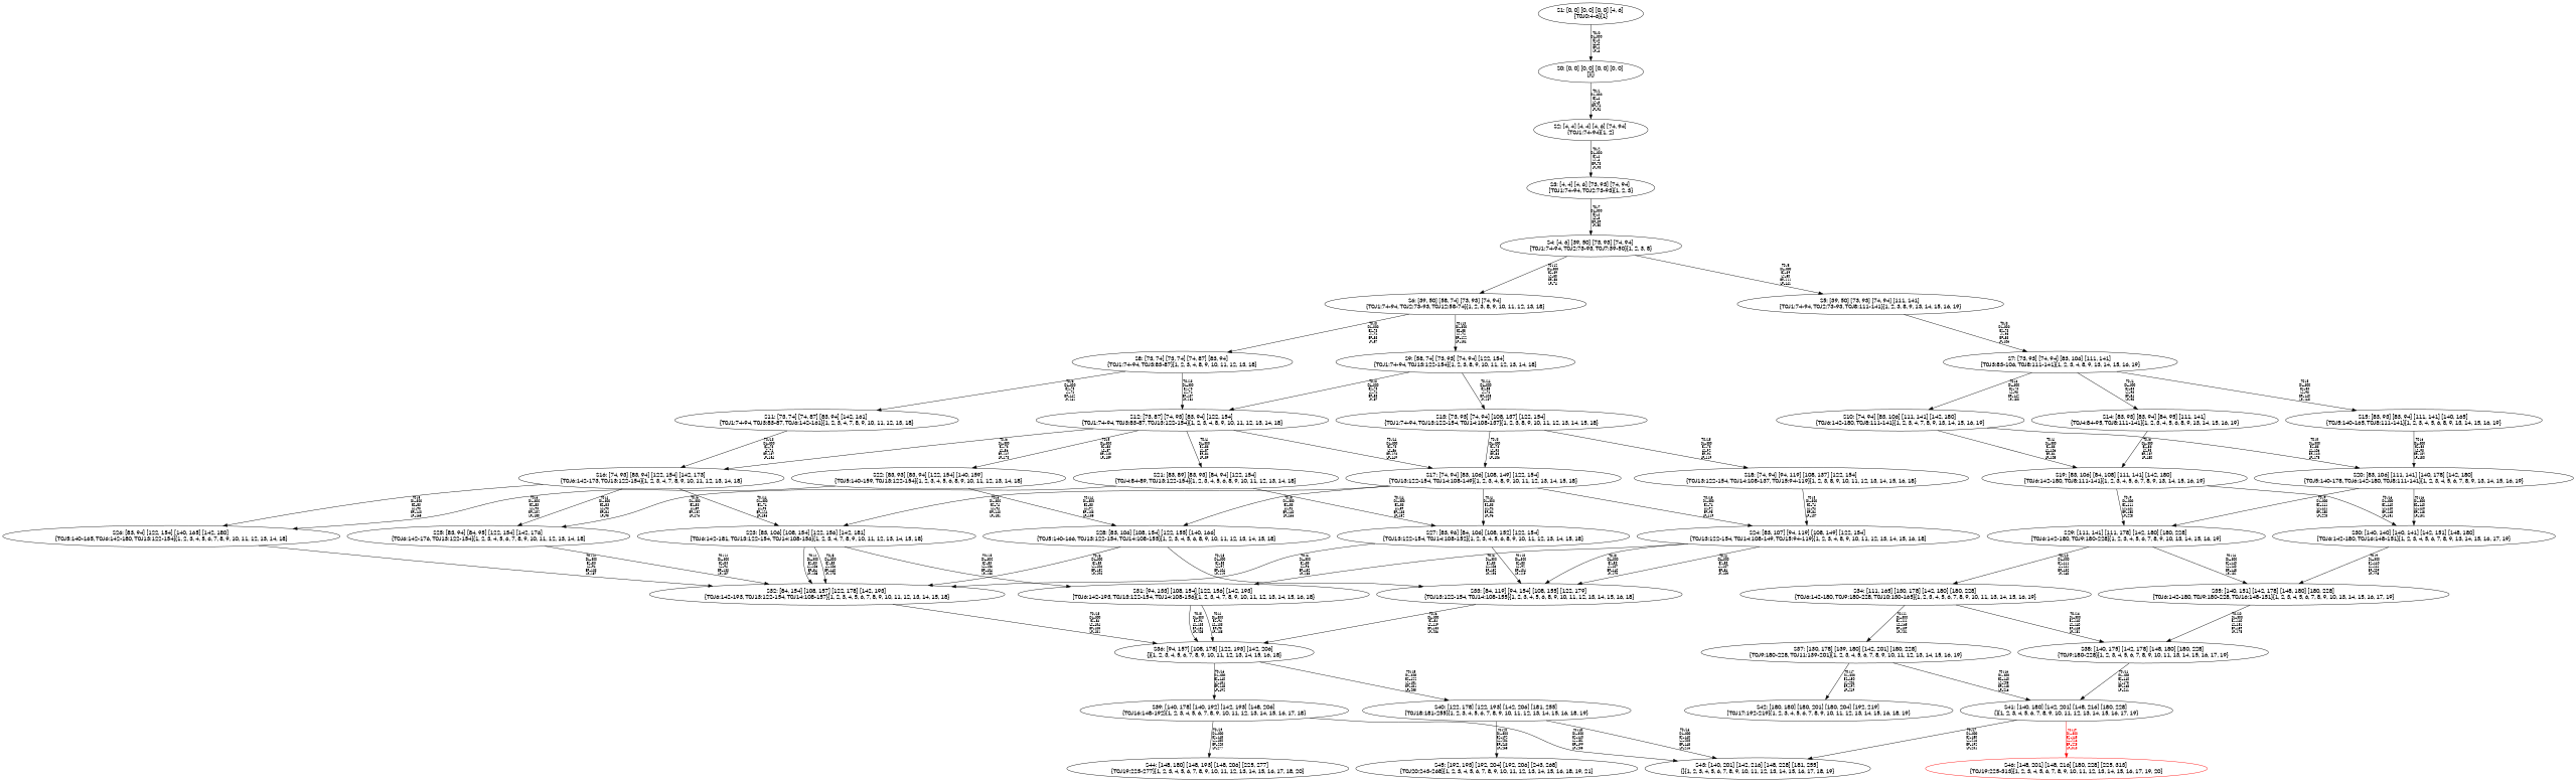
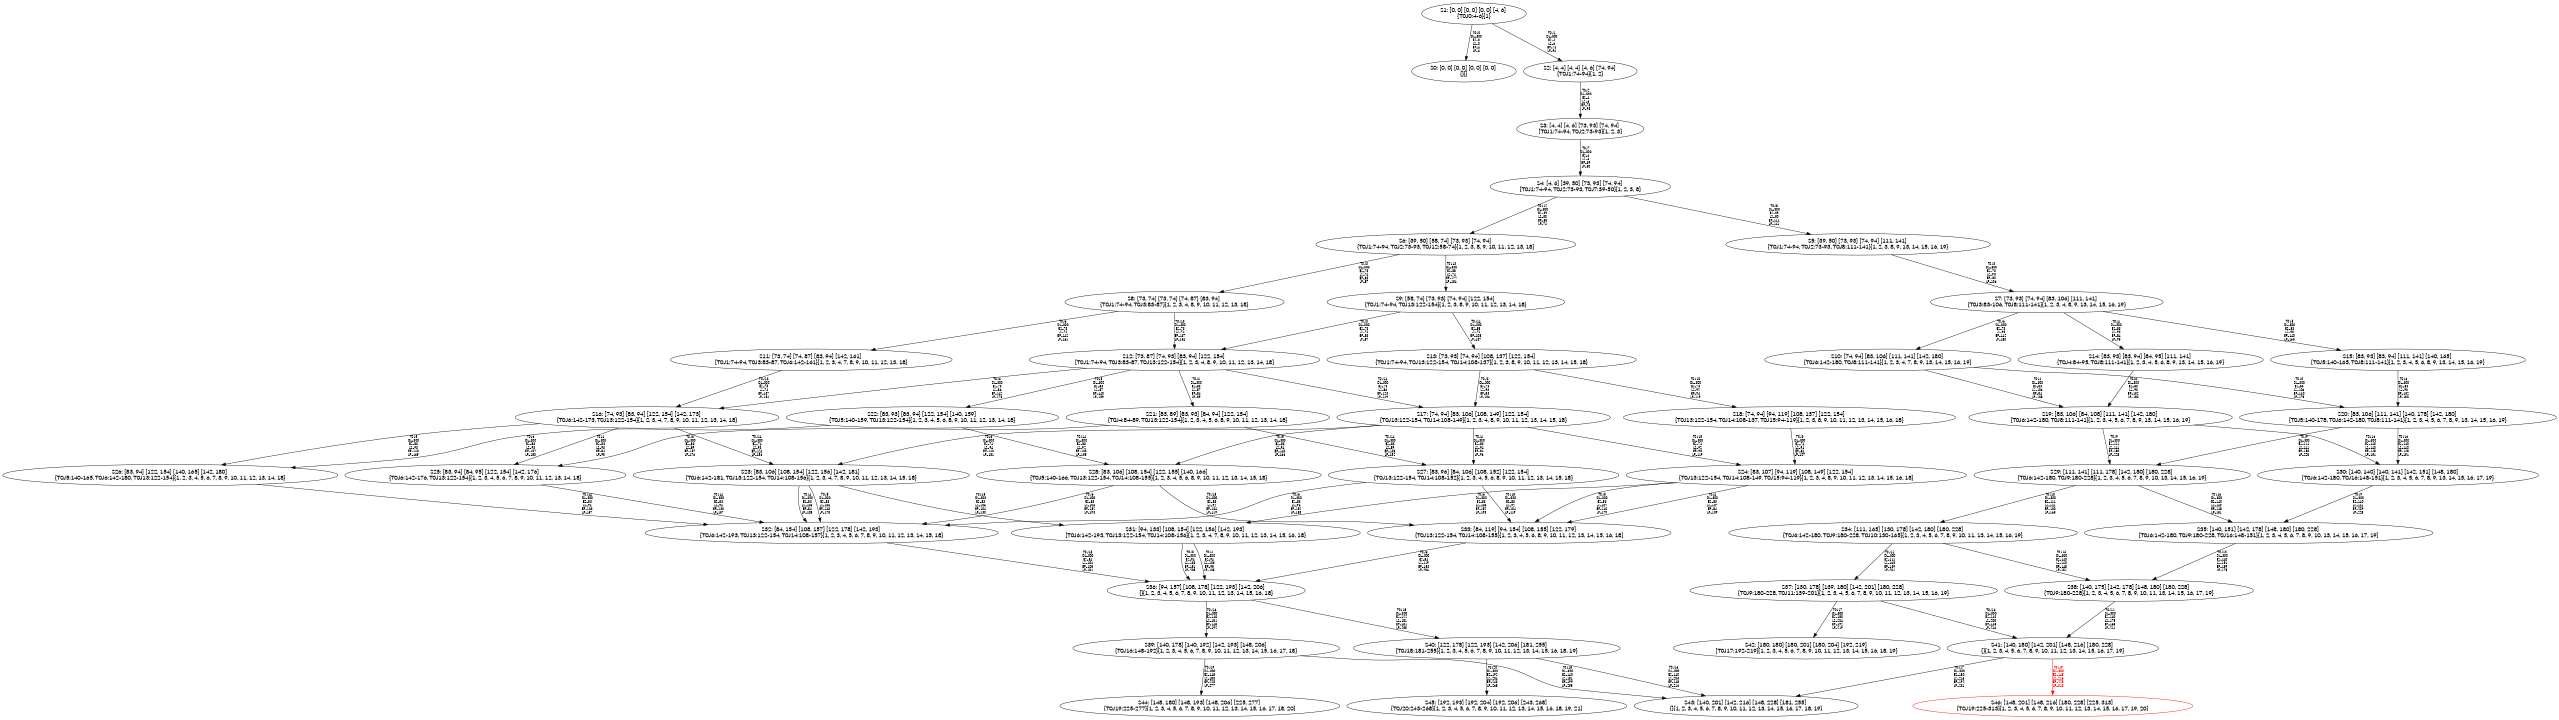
  digraph {
    fontname=Lato
    node [fontname=Lato]
    edge [fontname=Lato fontsize=8]
    n1 [label="S0: [0, 0] [0, 0] [0, 0] [0, 0] \n{}{}"]
    n2 [label="S1: [0, 0] [0, 0] [0, 0] [4, 6] \n{T0J0:4-6}{1}"]
    n3 [label="S2: [4, 4] [4, 4] [4, 6] [74, 94] \n{T0J1:74-94}{1, 2}"]
    n4 [label="S3: [4, 4] [4, 6] [73, 93] [74, 94] \n{T0J1:74-94, T0J2:73-93}{1, 2, 3}"]
    n5 [label="S4: [4, 6] [39, 50] [73, 93] [74, 94] \n{T0J1:74-94, T0J2:73-93, T0J7:39-50}{1, 2, 3, 8}"]
    n6 [label="S5: [39, 50] [73, 93] [74, 94] [111, 141] \n{T0J1:74-94, T0J2:73-93, T0J8:111-141}{1, 2, 3, 8, 9, 13, 14, 15, 16, 19}"]
    n7 [label="S6: [39, 50] [58, 74] [73, 93] [74, 94] \n{T0J1:74-94, T0J2:73-93, T0J12:58-74}{1, 2, 3, 8, 9, 10, 11, 12, 13, 18}"]
    n8 [label="S7: [73, 93] [74, 94] [83, 106] [111, 141] \n{T0J3:83-106, T0J8:111-141}{1, 2, 3, 4, 8, 9, 13, 14, 15, 16, 19}"]
    n9 [label="S8: [73, 74] [73, 74] [74, 87] [83, 94] \n{T0J1:74-94, T0J3:83-87}{1, 2, 3, 4, 8, 9, 10, 11, 12, 13, 18}"]
    n10 [label="S9: [58, 74] [73, 93] [74, 94] [122, 154] \n{T0J1:74-94, T0J13:122-154}{1, 2, 3, 8, 9, 10, 11, 12, 13, 14, 18}"]
    n11 [label="S10: [74, 94] [83, 106] [111, 141] [142, 180] \n{T0J6:142-180, T0J8:111-141}{1, 2, 3, 4, 7, 8, 9, 13, 14, 15, 16, 19}"]
    n12 [label="S14: [83, 93] [83, 94] [84, 95] [111, 141] \n{T0J4:84-95, T0J8:111-141}{1, 2, 3, 4, 5, 6, 8, 9, 13, 14, 15, 16, 19}"]
    n13 [label="S15: [83, 93] [83, 94] [111, 141] [140, 165] \n{T0J5:140-165, T0J8:111-141}{1, 2, 3, 4, 5, 6, 8, 9, 13, 14, 15, 16, 19}"]
    n14 [label="S11: [73, 74] [74, 87] [83, 94] [142, 161] \n{T0J1:74-94, T0J3:83-87, T0J6:142-161}{1, 2, 3, 4, 7, 8, 9, 10, 11, 12, 13, 18}"]
    n15 [label="S12: [73, 87] [74, 93] [83, 94] [122, 154] \n{T0J1:74-94, T0J3:83-87, T0J13:122-154}{1, 2, 3, 4, 8, 9, 10, 11, 12, 13, 14, 18}"]
    n16 [label="S13: [73, 93] [74, 94] [108, 137] [122, 154] \n{T0J1:74-94, T0J13:122-154, T0J14:108-137}{1, 2, 3, 8, 9, 10, 11, 12, 13, 14, 15, 18}"]
    n17 [label="S19: [83, 106] [84, 108] [111, 141] [142, 180] \n{T0J6:142-180, T0J8:111-141}{1, 2, 3, 4, 5, 6, 7, 8, 9, 13, 14, 15, 16, 19}"]
    n18 [label="S20: [83, 106] [111, 141] [140, 178] [142, 180] \n{T0J5:140-178, T0J6:142-180, T0J8:111-141}{1, 2, 3, 4, 5, 6, 7, 8, 9, 13, 14, 15, 16, 19}"]
    n19 [label="S16: [74, 93] [83, 94] [122, 154] [142, 173] \n{T0J6:142-173, T0J13:122-154}{1, 2, 3, 4, 7, 8, 9, 10, 11, 12, 13, 14, 18}"]
    n20 [label="S17: [74, 94] [83, 106] [108, 149] [122, 154] \n{T0J13:122-154, T0J14:108-149}{1, 2, 3, 4, 8, 9, 10, 11, 12, 13, 14, 15, 18}"]
    n21 [label="S21: [83, 89] [83, 93] [84, 94] [122, 154] \n{T0J4:84-89, T0J13:122-154}{1, 2, 3, 4, 5, 6, 8, 9, 10, 11, 12, 13, 14, 18}"]
    n22 [label="S22: [83, 93] [83, 94] [122, 154] [140, 159] \n{T0J5:140-159, T0J13:122-154}{1, 2, 3, 4, 5, 6, 8, 9, 10, 11, 12, 13, 14, 18}"]
    n23 [label="S18: [74, 94] [94, 119] [108, 137] [122, 154] \n{T0J13:122-154, T0J14:108-137, T0J15:94-119}{1, 2, 3, 8, 9, 10, 11, 12, 13, 14, 15, 16, 18}"]
    n24 [label="S29: [111, 141] [111, 178] [142, 180] [180, 228] \n{T0J6:142-180, T0J9:180-228}{1, 2, 3, 4, 5, 6, 7, 8, 9, 10, 13, 14, 15, 16, 19}"]
    n25 [label="S30: [140, 140] [140, 141] [142, 151] [148, 180] \n{T0J6:142-180, T0J16:148-151}{1, 2, 3, 4, 5, 6, 7, 8, 9, 13, 14, 15, 16, 17, 19}"]
    n26 [label="S23: [83, 106] [108, 154] [122, 156] [142, 181] \n{T0J6:142-181, T0J13:122-154, T0J14:108-156}{1, 2, 3, 4, 7, 8, 9, 10, 11, 12, 13, 14, 15, 18}"]
    n27 [label="S25: [83, 94] [84, 95] [122, 154] [142, 176] \n{T0J6:142-176, T0J13:122-154}{1, 2, 3, 4, 5, 6, 7, 8, 9, 10, 11, 12, 13, 14, 18}"]
    n28 [label="S26: [83, 94] [122, 154] [140, 165] [142, 180] \n{T0J5:140-165, T0J6:142-180, T0J13:122-154}{1, 2, 3, 4, 5, 6, 7, 8, 9, 10, 11, 12, 13, 14, 18}"]
    n29 [label="S24: [83, 107] [94, 119] [108, 149] [122, 154] \n{T0J13:122-154, T0J14:108-149, T0J15:94-119}{1, 2, 3, 4, 8, 9, 10, 11, 12, 13, 14, 15, 16, 18}"]
    n30 [label="S27: [83, 96] [84, 106] [108, 152] [122, 154] \n{T0J13:122-154, T0J14:108-152}{1, 2, 3, 4, 5, 6, 8, 9, 10, 11, 12, 13, 14, 15, 18}"]
    n31 [label="S28: [83, 106] [108, 154] [122, 155] [140, 166] \n{T0J5:140-166, T0J13:122-154, T0J14:108-155}{1, 2, 3, 4, 5, 6, 8, 9, 10, 11, 12, 13, 14, 15, 18}"]
    n32 [label="S31: [94, 133] [108, 154] [122, 156] [142, 193] \n{T0J6:142-193, T0J13:122-154, T0J14:108-156}{1, 2, 3, 4, 7, 8, 9, 10, 11, 12, 13, 14, 15, 16, 18}"]
    n33 [label="S32: [84, 154] [108, 157] [122, 178] [142, 193] \n{T0J6:142-193, T0J13:122-154, T0J14:108-157}{1, 2, 3, 4, 5, 6, 7, 8, 9, 10, 11, 12, 13, 14, 15, 18}"]
    n34 [label="S33: [84, 119] [94, 154] [108, 155] [122, 179] \n{T0J13:122-154, T0J14:108-155}{1, 2, 3, 4, 5, 6, 8, 9, 10, 11, 12, 13, 14, 15, 16, 18}"]
    n35 [label="S34: [111, 165] [130, 178] [142, 180] [180, 228] \n{T0J6:142-180, T0J9:180-228, T0J10:130-165}{1, 2, 3, 4, 5, 6, 7, 8, 9, 10, 11, 13, 14, 15, 16, 19}"]
    n36 [label="S35: [140, 151] [142, 178] [148, 180] [180, 228] \n{T0J6:142-180, T0J9:180-228, T0J16:148-151}{1, 2, 3, 4, 5, 6, 7, 8, 9, 10, 13, 14, 15, 16, 17, 19}"]
    n37 [label="S36: [94, 157] [108, 178] [122, 193] [142, 206] \n{}{1, 2, 3, 4, 5, 6, 7, 8, 9, 10, 11, 12, 13, 14, 15, 16, 18}"]
    n38 [label="S37: [130, 178] [139, 180] [142, 201] [180, 228] \n{T0J9:180-228, T0J11:139-201}{1, 2, 3, 4, 5, 6, 7, 8, 9, 10, 11, 12, 13, 14, 15, 16, 19}"]
    n39 [label="S38: [140, 175] [142, 178] [148, 180] [180, 228] \n{T0J9:180-228}{1, 2, 3, 4, 5, 6, 7, 8, 9, 10, 11, 13, 14, 15, 16, 17, 19}"]
    n40 [label="S39: [140, 178] [140, 192] [142, 193] [148, 206] \n{T0J16:148-192}{1, 2, 3, 4, 5, 6, 7, 8, 9, 10, 11, 12, 13, 14, 15, 16, 17, 18}"]
    n41 [label="S40: [122, 178] [122, 193] [142, 206] [181, 255] \n{T0J18:181-255}{1, 2, 3, 4, 5, 6, 7, 8, 9, 10, 11, 12, 13, 14, 15, 16, 18, 19}"]
    n42 [label="S41: [140, 180] [142, 201] [148, 216] [180, 228] \n{}{1, 2, 3, 4, 5, 6, 7, 8, 9, 10, 11, 12, 13, 14, 15, 16, 17, 19}"]
    n43 [label="S42: [180, 180] [180, 201] [180, 204] [192, 219] \n{T0J17:192-219}{1, 2, 3, 4, 5, 6, 7, 8, 9, 10, 11, 12, 13, 14, 15, 16, 18, 19}"]
    n44 [label="S43: [140, 201] [142, 216] [148, 228] [181, 255] \n{}{1, 2, 3, 4, 5, 6, 7, 8, 9, 10, 11, 12, 13, 14, 15, 16, 17, 18, 19}"]
    n45 [label="S44: [148, 180] [148, 193] [148, 206] [225, 277] \n{T0J19:225-277}{1, 2, 3, 4, 5, 6, 7, 8, 9, 10, 11, 12, 13, 14, 15, 16, 17, 18, 20}"]
    n46 [label="S45: [192, 193] [192, 204] [192, 206] [243, 268] \n{T0J20:243-268}{1, 2, 3, 4, 5, 6, 7, 8, 9, 10, 11, 12, 13, 14, 15, 16, 18, 19, 21}"]
    n47 [color=Red label="S46: [148, 201] [148, 216] [180, 228] [225, 313] \n{T0J19:225-313}{1, 2, 3, 4, 5, 6, 7, 8, 9, 10, 11, 12, 13, 14, 15, 16, 17, 19, 20}"]
    n2 -> n1 [label="T0 J0\nDL=300\nES=0\nLS=0\nEF=4\nLF=6"]
-   n1 -> n3 [label="T0 J1\nDL=300\nES=4\nLS=6\nEF=74\nLF=94"]
+   n2 -> n3 [label="T0 J1\nDL=300\nES=4\nLS=6\nEF=74\nLF=94"]
    n3 -> n4 [label="T0 J2\nDL=300\nES=4\nLS=6\nEF=73\nLF=93"]
    n4 -> n5 [label="T0 J7\nDL=300\nES=4\nLS=6\nEF=39\nLF=50"]
    n5 -> n6 [label="T0 J8\nDL=300\nES=39\nLS=50\nEF=111\nLF=141"]
    n5 -> n7 [label="T0 J12\nDL=300\nES=39\nLS=50\nEF=58\nLF=74"]
    n6 -> n8 [label="T0 J3\nDL=300\nES=73\nLS=93\nEF=83\nLF=106"]
    n7 -> n9 [label="T0 J3\nDL=300\nES=73\nLS=74\nEF=83\nLF=87"]
    n7 -> n10 [label="T0 J13\nDL=300\nES=58\nLS=74\nEF=122\nLF=154"]
    n8 -> n11 [label="T0 J6\nDL=300\nES=73\nLS=93\nEF=142\nLF=180"]
    n8 -> n12 [label="T0 J4\nDL=300\nES=83\nLS=93\nEF=84\nLF=95"]
    n8 -> n13 [label="T0 J5\nDL=300\nES=83\nLS=93\nEF=140\nLF=165"]
    n9 -> n14 [label="T0 J6\nDL=300\nES=73\nLS=74\nEF=142\nLF=161"]
    n9 -> n15 [label="T0 J13\nDL=300\nES=73\nLS=74\nEF=137\nLF=154"]
    n10 -> n15 [label="T0 J3\nDL=300\nES=73\nLS=74\nEF=83\nLF=87"]
    n10 -> n16 [label="T0 J14\nDL=300\nES=58\nLS=74\nEF=108\nLF=137"]
    n11 -> n17 [label="T0 J4\nDL=300\nES=83\nLS=106\nEF=84\nLF=108"]
    n11 -> n18 [label="T0 J5\nDL=300\nES=83\nLS=106\nEF=140\nLF=178"]
    n12 -> n17 [label="T0 J6\nDL=300\nES=83\nLS=93\nEF=152\nLF=180"]
    n13 -> n18 [label="T0 J6\nDL=300\nES=83\nLS=93\nEF=152\nLF=180"]
    n14 -> n19 [label="T0 J13\nDL=300\nES=73\nLS=74\nEF=137\nLF=154"]
    n15 -> n19 [label="T0 J6\nDL=300\nES=73\nLS=86\nEF=142\nLF=173"]
    n15 -> n20 [label="T0 J14\nDL=300\nES=73\nLS=86\nEF=123\nLF=149"]
    n15 -> n21 [label="T0 J4\nDL=300\nES=83\nLS=87\nEF=84\nLF=89"]
    n15 -> n22 [label="T0 J5\nDL=300\nES=83\nLS=87\nEF=140\nLF=159"]
    n16 -> n20 [label="T0 J3\nDL=300\nES=73\nLS=93\nEF=83\nLF=106"]
    n16 -> n23 [label="T0 J15\nDL=300\nES=73\nLS=92\nEF=94\nLF=119"]
    n17 -> n24 [label="T0 J9\nDL=300\nES=111\nLS=141\nEF=180\nLF=228"]
    n17 -> n25 [label="T0 J16\nDL=300\nES=140\nLS=140\nEF=148\nLF=151"]
    n18 -> n24 [label="T0 J9\nDL=300\nES=111\nLS=141\nEF=180\nLF=228"]
    n18 -> n25 [label="T0 J16\nDL=300\nES=140\nLS=140\nEF=148\nLF=151"]
    n19 -> n26 [label="T0 J14\nDL=300\nES=74\nLS=93\nEF=124\nLF=156"]
    n19 -> n27 [label="T0 J4\nDL=300\nES=83\nLS=93\nEF=84\nLF=95"]
    n19 -> n28 [label="T0 J5\nDL=300\nES=83\nLS=93\nEF=140\nLF=165"]
    n20 -> n26 [label="T0 J6\nDL=300\nES=74\nLS=94\nEF=143\nLF=181"]
    n20 -> n29 [label="T0 J15\nDL=300\nES=74\nLS=92\nEF=95\nLF=119"]
    n20 -> n30 [label="T0 J4\nDL=300\nES=83\nLS=94\nEF=84\nLF=96"]
    n20 -> n31 [label="T0 J5\nDL=300\nES=83\nLS=94\nEF=140\nLF=166"]
    n21 -> n27 [label="T0 J6\nDL=300\nES=83\nLS=89\nEF=152\nLF=176"]
    n21 -> n30 [label="T0 J14\nDL=300\nES=83\nLS=89\nEF=133\nLF=152"]
    n22 -> n28 [label="T0 J6\nDL=300\nES=83\nLS=93\nEF=152\nLF=180"]
    n22 -> n31 [label="T0 J14\nDL=300\nES=83\nLS=92\nEF=133\nLF=155"]
    n23 -> n29 [label="T0 J3\nDL=300\nES=74\nLS=94\nEF=84\nLF=107"]
    n24 -> n35 [label="T0 J10\nDL=300\nES=111\nLS=141\nEF=130\nLF=165"]
    n24 -> n36 [label="T0 J16\nDL=300\nES=140\nLS=140\nEF=148\nLF=151"]
    n25 -> n36 [label="T0 J9\nDL=300\nES=140\nLS=141\nEF=209\nLF=228"]
    n26 -> n32 [label="T0 J15\nDL=300\nES=83\nLS=106\nEF=104\nLF=133"]
    n26 -> n33 [label="T0 J4\nDL=300\nES=83\nLS=106\nEF=84\nLF=108"]
    n26 -> n33 [label="T0 J5\nDL=300\nES=83\nLS=106\nEF=140\nLF=178"]
    n27 -> n33 [label="T0 J14\nDL=300\nES=83\nLS=94\nEF=133\nLF=157"]
    n28 -> n33 [label="T0 J14\nDL=300\nES=83\nLS=94\nEF=133\nLF=157"]
    n29 -> n32 [label="T0 J6\nDL=300\nES=83\nLS=106\nEF=152\nLF=193"]
    n29 -> n34 [label="T0 J4\nDL=300\nES=83\nLS=107\nEF=84\nLF=109"]
    n29 -> n34 [label="T0 J5\nDL=300\nES=83\nLS=107\nEF=140\nLF=179"]
    n30 -> n33 [label="T0 J6\nDL=300\nES=83\nLS=96\nEF=152\nLF=183"]
    n30 -> n34 [label="T0 J15\nDL=300\nES=83\nLS=92\nEF=104\nLF=119"]
    n31 -> n33 [label="T0 J6\nDL=300\nES=83\nLS=106\nEF=152\nLF=193"]
    n31 -> n34 [label="T0 J15\nDL=300\nES=83\nLS=92\nEF=104\nLF=119"]
    n32 -> n37 [label="T0 J4\nDL=300\nES=94\nLS=133\nEF=95\nLF=135"]
    n32 -> n37 [label="T0 J5\nDL=300\nES=94\nLS=133\nEF=151\nLF=205"]
    n33 -> n37 [label="T0 J15\nDL=300\nES=84\nLS=154\nEF=105\nLF=181"]
    n34 -> n37 [label="T0 J6\nDL=300\nES=84\nLS=119\nEF=153\nLF=206"]
    n35 -> n38 [label="T0 J11\nDL=300\nES=111\nLS=165\nEF=139\nLF=201"]
    n35 -> n39 [label="T0 J16\nDL=300\nES=140\nLS=140\nEF=148\nLF=151"]
    n36 -> n39 [label="T0 J10\nDL=300\nES=140\nLS=151\nEF=159\nLF=175"]
    n37 -> n40 [label="T0 J16\nDL=300\nES=140\nLS=181\nEF=148\nLF=192"]
    n37 -> n41 [label="T0 J18\nDL=300\nES=122\nLS=181\nEF=181\nLF=255"]
    n38 -> n42 [label="T0 J16\nDL=300\nES=140\nLS=205\nEF=148\nLF=216"]
    n38 -> n43 [label="T0 J17\nDL=300\nES=180\nLS=204\nEF=192\nLF=219"]
    n39 -> n42 [label="T0 J11\nDL=300\nES=140\nLS=175\nEF=168\nLF=211"]
    n40 -> n44 [label="T0 J18\nDL=300\nES=140\nLS=181\nEF=199\nLF=255"]
    n40 -> n45 [label="T0 J19\nDL=300\nES=148\nLS=180\nEF=225\nLF=277"]
    n41 -> n44 [label="T0 J16\nDL=300\nES=140\nLS=205\nEF=148\nLF=216"]
    n41 -> n46 [label="T0 J20\nDL=300\nES=192\nLS=204\nEF=243\nLF=268"]
    n42 -> n44 [label="T0 J17\nDL=300\nES=180\nLS=216\nEF=192\nLF=231"]
    n42 -> n47 [color=Red fontcolor=Red label="T0 J19\nDL=300\nES=148\nLS=216\nEF=225\nLF=313"]
  }
